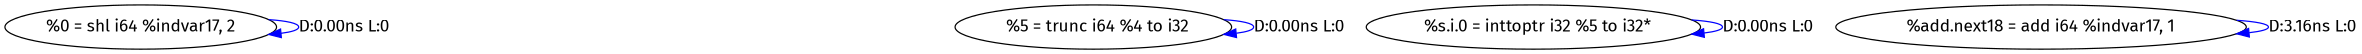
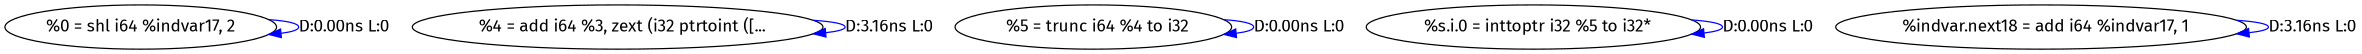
  digraph {
    fontname="Fira Sans"
    node [fontname="Fira Sans"]
    edge [color=blue fontname="Fira Sans"]
    n1 [label="%0 = shl i64 %indvar17, 2"]
+   n2 [label="  %4 = add i64 %3, zext (i32 ptrtoint ([..."]
    n3 [label="  %5 = trunc i64 %4 to i32"]
    n4 [label="  %s.i.0 = inttoptr i32 %5 to i32*"]
-   n5 [label="%add.next18 = add i64 %indvar17, 1"]
+   n5 [label="  %indvar.next18 = add i64 %indvar17, 1"]
    n1 -> n1 [label="D:0.00ns L:0"]
+   n2 -> n2 [label="D:3.16ns L:0"]
    n3 -> n3 [label="D:0.00ns L:0"]
    n4 -> n4 [label="D:0.00ns L:0"]
    n5 -> n5 [label="D:3.16ns L:0"]
  }
